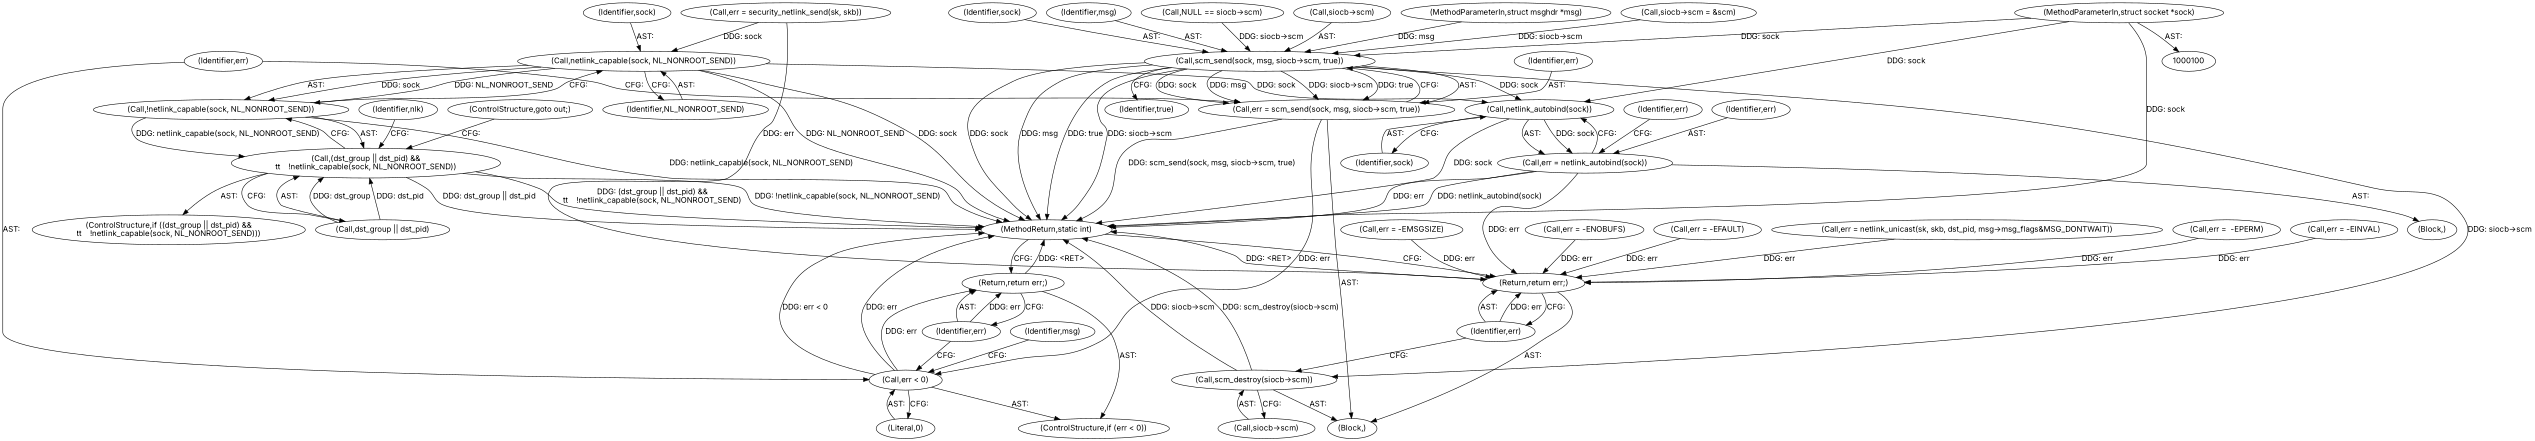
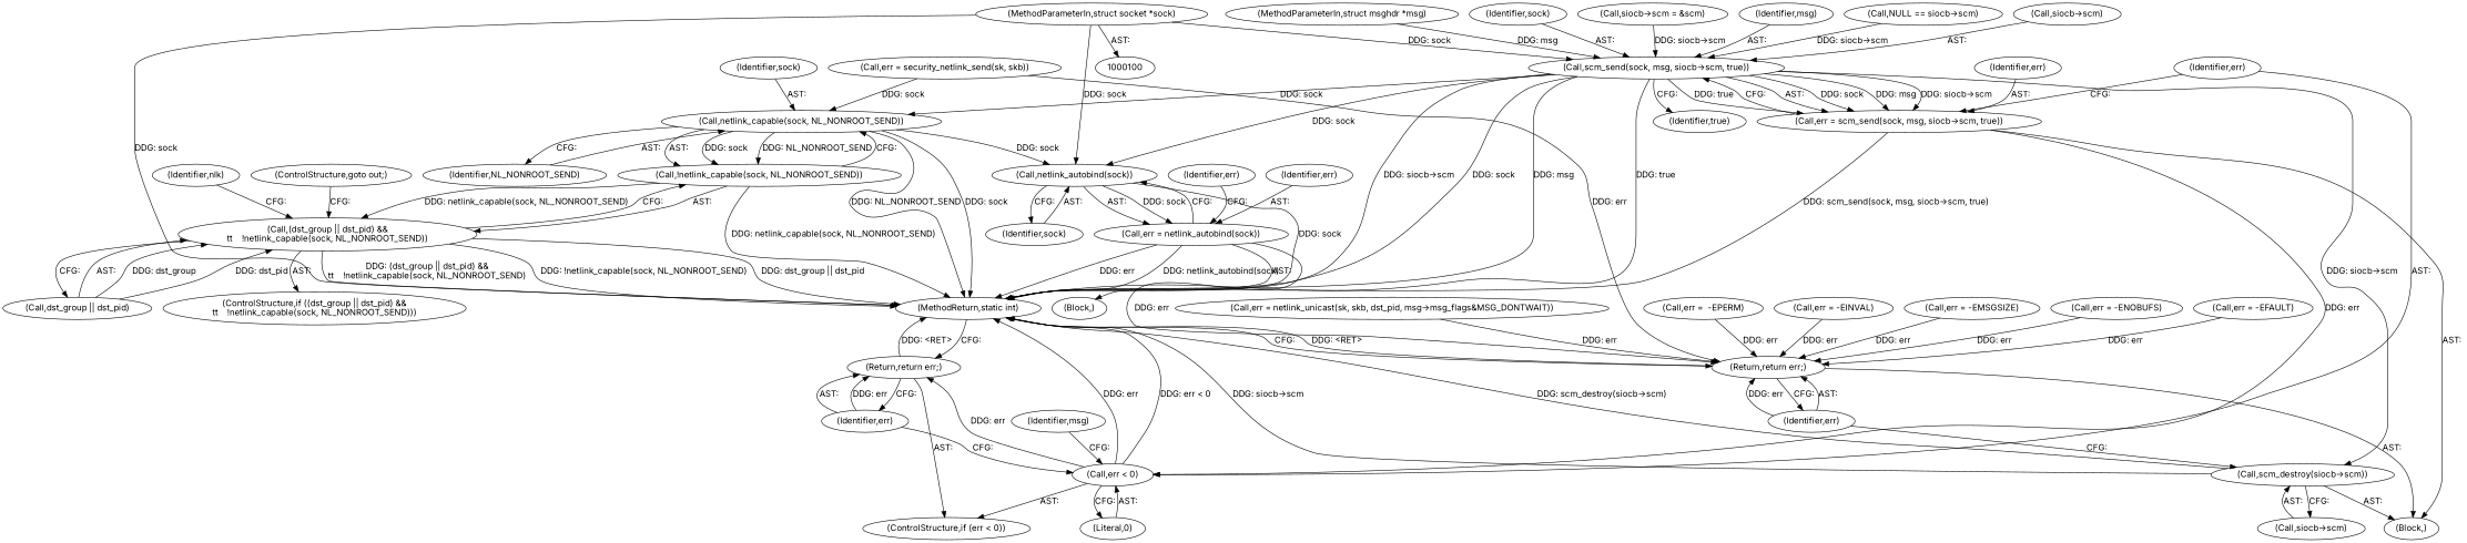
  digraph {
    fontname=Inter
    node [fontname=Inter]
    edge [fontname=Inter]
    n1 [label="(MethodParameterIn,struct socket *sock)"]
    n2 [label="(Call,scm_send(sock, msg, siocb->scm, true))"]
    n3 [label="(Call,netlink_autobind(sock))"]
    n4 [label="(MethodReturn,static int)"]
    1000100
    n6 [label="(Call,netlink_capable(sock, NL_NONROOT_SEND))"]
    n7 [label="(Call,err = scm_send(sock, msg, siocb->scm, true))"]
    n8 [label="(Call,scm_destroy(siocb->scm))"]
    n9 [label="(Identifier,true)"]
    n10 [label="(Call,!netlink_capable(sock, NL_NONROOT_SEND))"]
    n11 [label="(Identifier,NL_NONROOT_SEND)"]
    n12 [label="(Call,err = netlink_autobind(sock))"]
    n13 [label="(Identifier,sock)"]
    n14 [label="(Return,return err;)"]
    n15 [label="(Return,return err;)"]
    n16 [label="(Call,err < 0)"]
    n17 [label="(Block,)"]
    n18 [label="(Call,siocb->scm)"]
    n19 [label="(ControlStructure,if (err < 0))"]
    n20 [label="(Literal,0)"]
    n21 [label="(Identifier,err)"]
    n22 [label="(Call,(dst_group || dst_pid) &&\n\t\t    !netlink_capable(sock, NL_NONROOT_SEND))"]
    n23 [label="(Call,dst_group || dst_pid)"]
    n24 [label="(ControlStructure,if ((dst_group || dst_pid) &&\n\t\t    !netlink_capable(sock, NL_NONROOT_SEND)))"]
    n25 [label="(Block,)"]
    n26 [label="(Identifier,err)"]
    n27 [label="(MethodParameterIn,struct msghdr *msg)"]
    n28 [label="(Call,err = -EFAULT)"]
    n29 [label="(Call,err = netlink_unicast(sk, skb, dst_pid, msg->msg_flags&MSG_DONTWAIT))"]
    n30 [label="(Identifier,msg)"]
    n31 [label="(Call,err =  -EPERM)"]
    n32 [label="(Identifier,err)"]
    n33 [label="(Identifier,err)"]
    n34 [label="(ControlStructure,goto out;)"]
    n35 [label="(Identifier,sock)"]
    n36 [label="(Identifier,nlk)"]
    n37 [label="(Call,siocb->scm = &scm)"]
    n38 [label="(Call,err = -EINVAL)"]
    n39 [label="(Call,err = -EMSGSIZE)"]
    n40 [label="(Call,err = security_netlink_send(sk, skb))"]
    n41 [label="(Call,err = -ENOBUFS)"]
    n42 [label="(Identifier,msg)"]
    n43 [label="(Call,NULL == siocb->scm)"]
    n44 [label="(Identifier,err)"]
    n45 [label="(Identifier,err)"]
    n46 [label="(Call,siocb->scm)"]
    n47 [label="(Identifier,sock)"]
    n1 -> n2 [label="DDG: sock"]
    n1 -> n3 [label="DDG: sock"]
    n1 -> n4 [label="DDG: sock"]
    n1 -> 1000100 [label="AST: "]
    n2 -> n3 [label="DDG: sock"]
    n2 -> n4 [label="DDG: siocb->scm"]
    n2 -> n4 [label="DDG: sock"]
    n2 -> n4 [label="DDG: msg"]
    n2 -> n4 [label="DDG: true"]
+   n2 -> n6 [label="DDG: sock"]
    n2 -> n7 [label="AST: "]
    n2 -> n7 [label="DDG: sock"]
    n2 -> n7 [label="DDG: msg"]
    n2 -> n7 [label="DDG: siocb->scm"]
    n2 -> n7 [label="DDG: true"]
    n2 -> n8 [label="DDG: siocb->scm"]
    n2 -> n9 [label="CFG: "]
    n3 -> n4 [label="DDG: sock"]
    n3 -> n12 [label="AST: "]
    n3 -> n12 [label="DDG: sock"]
    n3 -> n13 [label="CFG: "]
    n4 -> n14 [label="CFG: "]
    n4 -> n15 [label="CFG: "]
    n6 -> n3 [label="DDG: sock"]
    n6 -> n4 [label="DDG: NL_NONROOT_SEND"]
    n6 -> n4 [label="DDG: sock"]
    n6 -> n10 [label="AST: "]
    n6 -> n10 [label="DDG: sock"]
    n6 -> n10 [label="DDG: NL_NONROOT_SEND"]
    n6 -> n11 [label="CFG: "]
    n7 -> n2 [label="CFG: "]
    n7 -> n4 [label="DDG: scm_send(sock, msg, siocb->scm, true)"]
    n7 -> n16 [label="DDG: err"]
    n7 -> n17 [label="AST: "]
    n8 -> n4 [label="DDG: siocb->scm"]
    n8 -> n4 [label="DDG: scm_destroy(siocb->scm)"]
    n8 -> n17 [label="AST: "]
    n8 -> n18 [label="CFG: "]
    n10 -> n4 [label="DDG: netlink_capable(sock, NL_NONROOT_SEND)"]
    n10 -> n6 [label="CFG: "]
    n10 -> n22 [label="AST: "]
    n10 -> n22 [label="DDG: netlink_capable(sock, NL_NONROOT_SEND)"]
    n11 -> n6 [label="AST: "]
    n12 -> n3 [label="CFG: "]
    n12 -> n4 [label="DDG: err"]
    n12 -> n4 [label="DDG: netlink_autobind(sock)"]
    n12 -> n15 [label="DDG: err"]
    n12 -> n25 [label="AST: "]
    n13 -> n3 [label="AST: "]
    n14 -> n4 [label="DDG: <RET>"]
    n14 -> n19 [label="AST: "]
    n14 -> n21 [label="CFG: "]
    n15 -> n4 [label="DDG: <RET>"]
    n15 -> n17 [label="AST: "]
    n15 -> n26 [label="CFG: "]
    n16 -> n4 [label="DDG: err < 0"]
    n16 -> n4 [label="DDG: err"]
    n16 -> n14 [label="DDG: err"]
    n16 -> n19 [label="AST: "]
    n16 -> n20 [label="CFG: "]
    n18 -> n8 [label="AST: "]
    n20 -> n16 [label="AST: "]
    n21 -> n14 [label="AST: "]
    n21 -> n14 [label="DDG: err"]
    n21 -> n16 [label="CFG: "]
    n22 -> n4 [label="DDG: (dst_group || dst_pid) &&\n\t\t    !netlink_capable(sock, NL_NONROOT_SEND)"]
    n22 -> n4 [label="DDG: !netlink_capable(sock, NL_NONROOT_SEND)"]
    n22 -> n4 [label="DDG: dst_group || dst_pid"]
    n22 -> n10 [label="CFG: "]
    n22 -> n23 [label="CFG: "]
    n22 -> n24 [label="AST: "]
    n23 -> n22 [label="AST: "]
    n23 -> n22 [label="DDG: dst_group"]
    n23 -> n22 [label="DDG: dst_pid"]
    n26 -> n8 [label="CFG: "]
    n26 -> n15 [label="AST: "]
    n26 -> n15 [label="DDG: err"]
    n27 -> n2 [label="DDG: msg"]
    n28 -> n15 [label="DDG: err"]
    n29 -> n15 [label="DDG: err"]
    n30 -> n16 [label="CFG: "]
    n31 -> n15 [label="DDG: err"]
    n32 -> n7 [label="AST: "]
    n33 -> n12 [label="CFG: "]
    n34 -> n22 [label="CFG: "]
    n35 -> n2 [label="AST: "]
    n36 -> n22 [label="CFG: "]
    n37 -> n2 [label="DDG: siocb->scm"]
    n38 -> n15 [label="DDG: err"]
    n39 -> n15 [label="DDG: err"]
    n40 -> n6 [label="DDG: sock"]
    n40 -> n15 [label="DDG: err"]
    n41 -> n15 [label="DDG: err"]
    n42 -> n2 [label="AST: "]
    n43 -> n2 [label="DDG: siocb->scm"]
    n44 -> n12 [label="AST: "]
    n45 -> n7 [label="CFG: "]
    n45 -> n16 [label="AST: "]
    n46 -> n2 [label="AST: "]
    n47 -> n6 [label="AST: "]
  }
